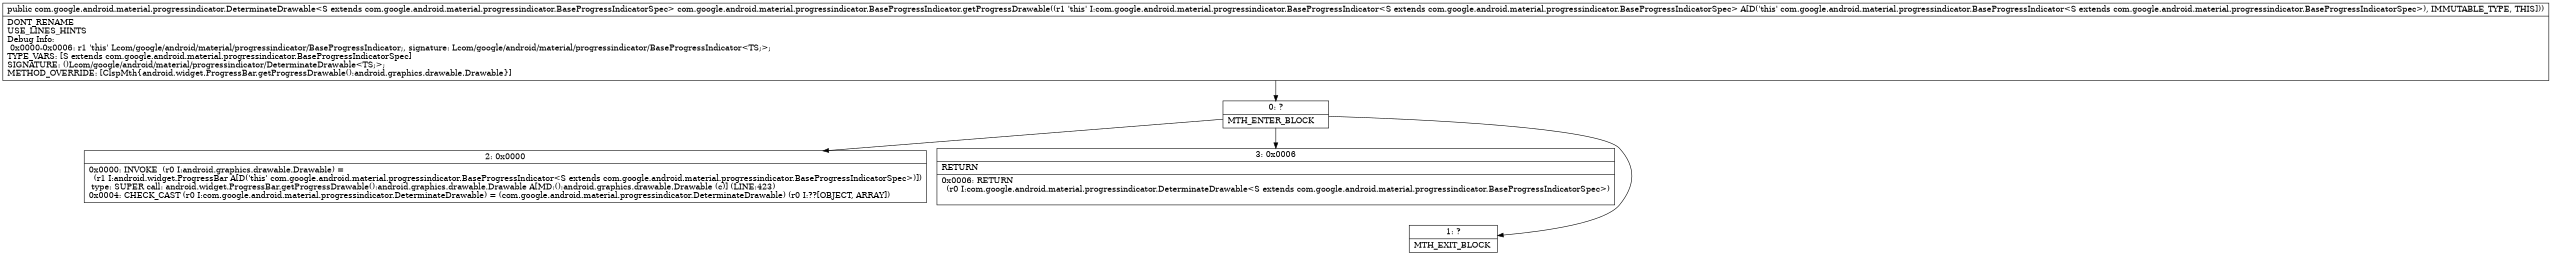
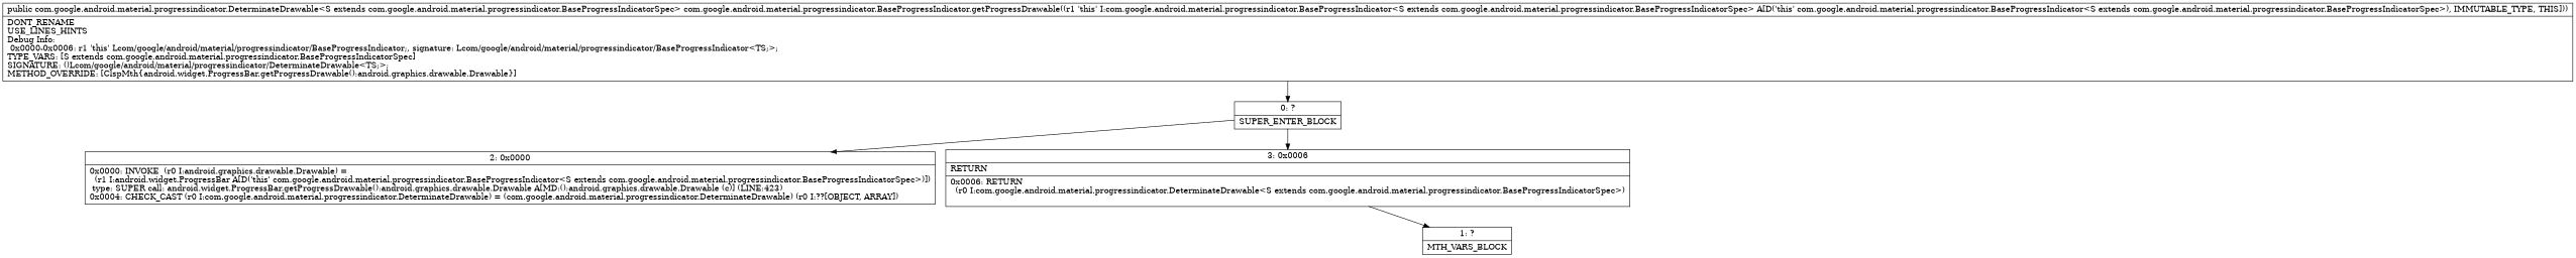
  digraph {
    node [shape=record]
-   n1 [label="{0\:\ ?|MTH_ENTER_BLOCK\l}"]
+   n1 [label="{0\:\ ?|SUPER_ENTER_BLOCK\l}"]
    n2 [label="{2\:\ 0x0000|0x0000: INVOKE  (r0 I:android.graphics.drawable.Drawable) = \l  (r1 I:android.widget.ProgressBar A[D('this' com.google.android.material.progressindicator.BaseProgressIndicator\<S extends com.google.android.material.progressindicator.BaseProgressIndicatorSpec\>)])\l type: SUPER call: android.widget.ProgressBar.getProgressDrawable():android.graphics.drawable.Drawable A[MD:():android.graphics.drawable.Drawable (c)] (LINE:423)\l0x0004: CHECK_CAST (r0 I:com.google.android.material.progressindicator.DeterminateDrawable) = (com.google.android.material.progressindicator.DeterminateDrawable) (r0 I:??[OBJECT, ARRAY]) \l}"]
    n3 [label="{3\:\ 0x0006|RETURN\l|0x0006: RETURN  \l  (r0 I:com.google.android.material.progressindicator.DeterminateDrawable\<S extends com.google.android.material.progressindicator.BaseProgressIndicatorSpec\>)\l \l}"]
-   n4 [label="{1\:\ ?|MTH_EXIT_BLOCK\l}"]
+   n4 [label="{1\:\ ?|MTH_VARS_BLOCK\l}"]
    n5 [label="{public com.google.android.material.progressindicator.DeterminateDrawable\<S extends com.google.android.material.progressindicator.BaseProgressIndicatorSpec\> com.google.android.material.progressindicator.BaseProgressIndicator.getProgressDrawable((r1 'this' I:com.google.android.material.progressindicator.BaseProgressIndicator\<S extends com.google.android.material.progressindicator.BaseProgressIndicatorSpec\> A[D('this' com.google.android.material.progressindicator.BaseProgressIndicator\<S extends com.google.android.material.progressindicator.BaseProgressIndicatorSpec\>), IMMUTABLE_TYPE, THIS]))  | DONT_RENAME\lUSE_LINES_HINTS\lDebug Info:\l  0x0000\-0x0006: r1 'this' Lcom\/google\/android\/material\/progressindicator\/BaseProgressIndicator;, signature: Lcom\/google\/android\/material\/progressindicator\/BaseProgressIndicator\<TS;\>;\lTYPE_VARS: [S extends com.google.android.material.progressindicator.BaseProgressIndicatorSpec]\lSIGNATURE: ()Lcom\/google\/android\/material\/progressindicator\/DeterminateDrawable\<TS;\>;\lMETHOD_OVERRIDE: [ClspMth\{android.widget.ProgressBar.getProgressDrawable():android.graphics.drawable.Drawable\}]\l}"]
    n1 -> n2
    n1 -> n3
-   n1 -> n4
+   n3 -> n4
    n5 -> n1
  }
